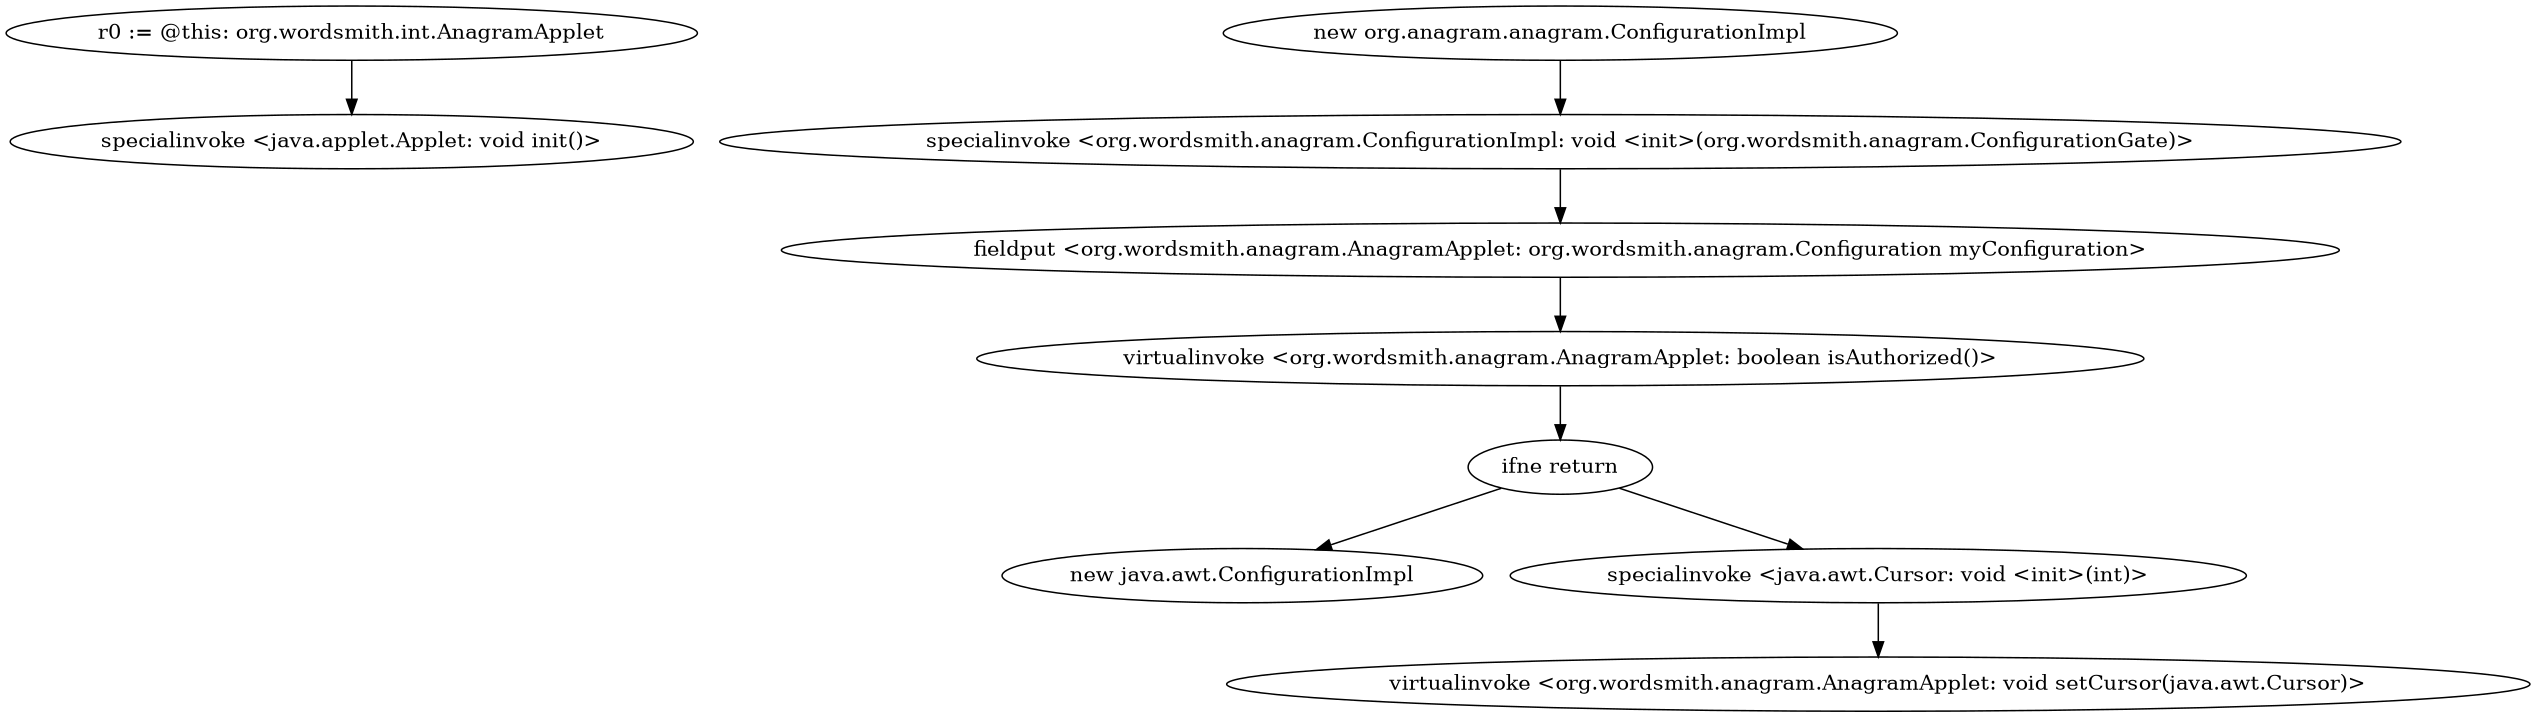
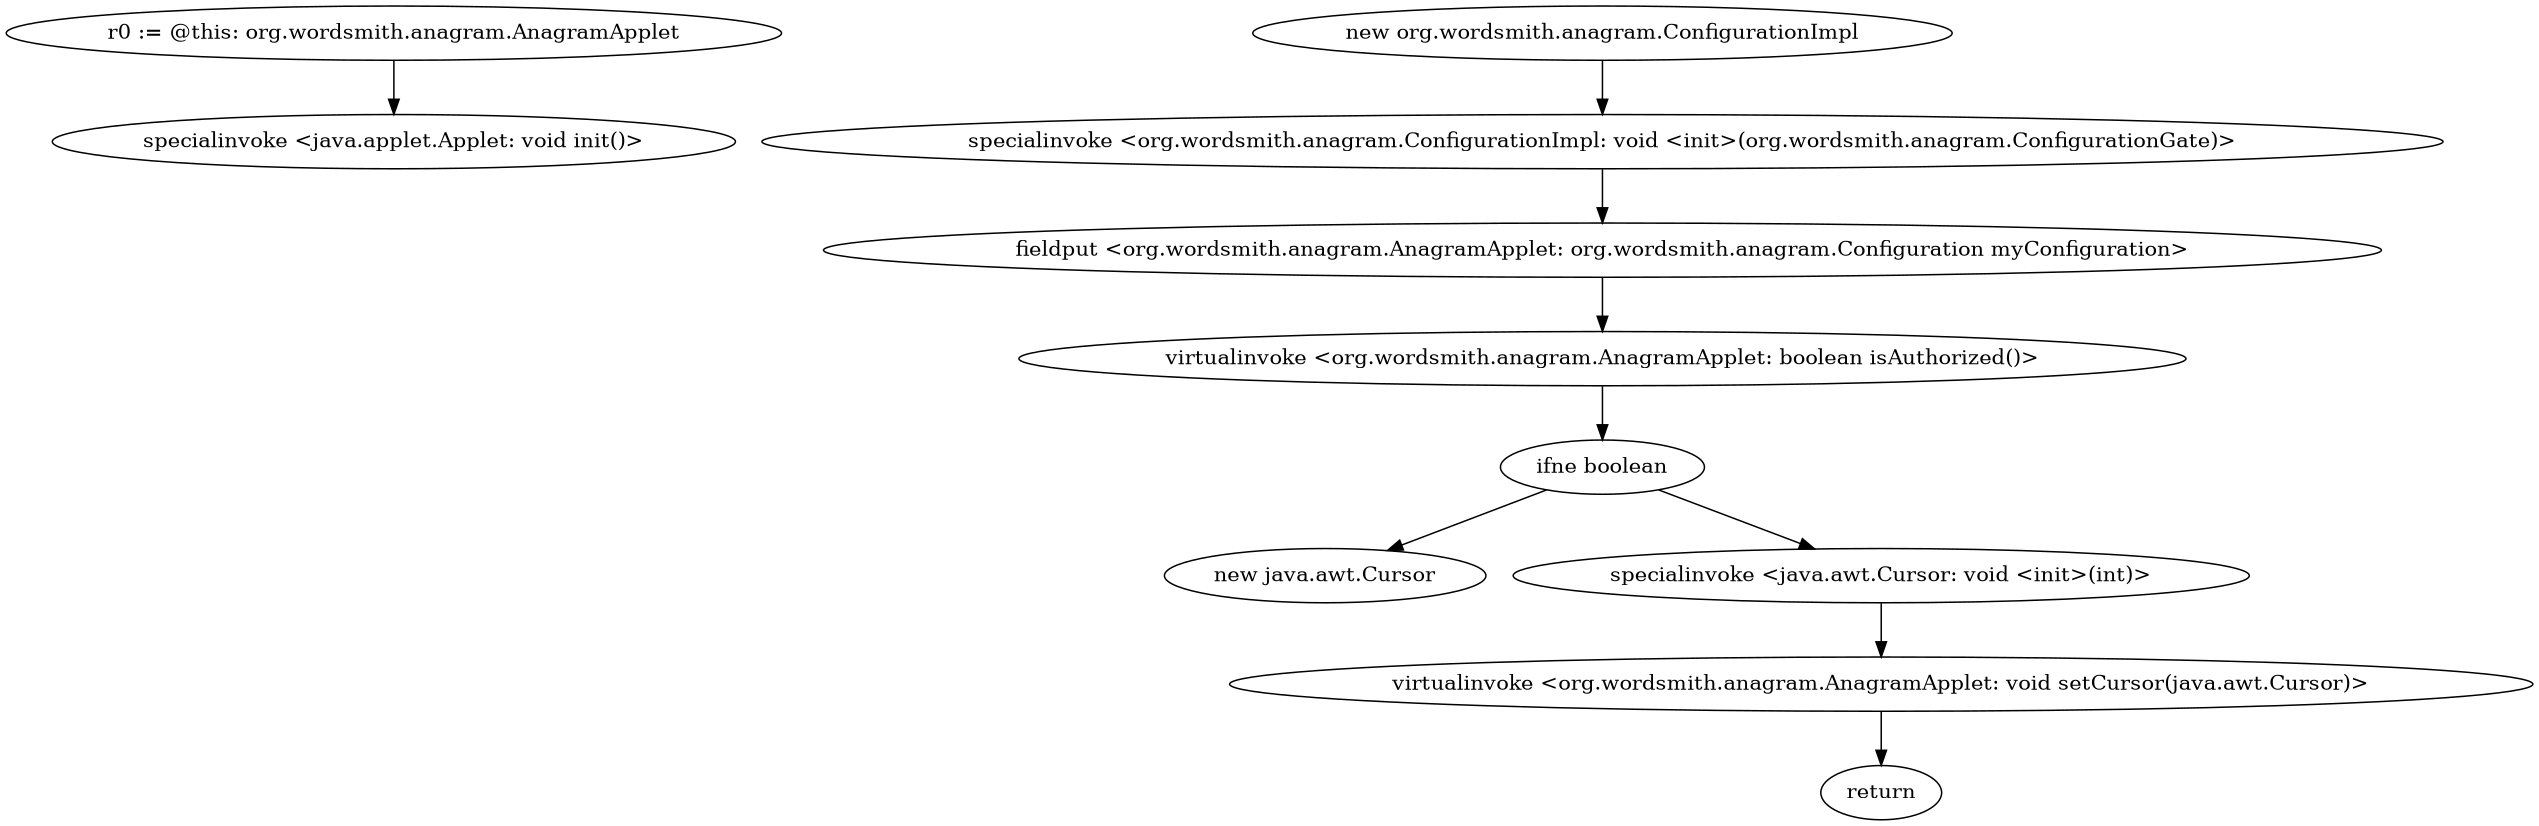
  digraph {
-   "r0 := @this: org.wordsmith.anagram.AnagramApplet" [label="r0 := @this: org.wordsmith.int.AnagramApplet"]
+   "r0 := @this: org.wordsmith.anagram.AnagramApplet"
    "specialinvoke <java.applet.Applet: void init()>"
-   "new org.wordsmith.anagram.ConfigurationImpl" [label="new org.anagram.anagram.ConfigurationImpl"]
+   "new org.wordsmith.anagram.ConfigurationImpl"
    "specialinvoke <org.wordsmith.anagram.ConfigurationImpl: void <init>(org.wordsmith.anagram.ConfigurationGate)>"
    "fieldput <org.wordsmith.anagram.AnagramApplet: org.wordsmith.anagram.Configuration myConfiguration>"
    "virtualinvoke <org.wordsmith.anagram.AnagramApplet: boolean isAuthorized()>"
-   "ifne return"
-   "new java.awt.Cursor" [label="new java.awt.ConfigurationImpl"]
+   "ifne return" [label="ifne boolean"]
+   "new java.awt.Cursor"
    "specialinvoke <java.awt.Cursor: void <init>(int)>"
    "virtualinvoke <org.wordsmith.anagram.AnagramApplet: void setCursor(java.awt.Cursor)>"
+   return
    "r0 := @this: org.wordsmith.anagram.AnagramApplet" -> "specialinvoke <java.applet.Applet: void init()>"
    "new org.wordsmith.anagram.ConfigurationImpl" -> "specialinvoke <org.wordsmith.anagram.ConfigurationImpl: void <init>(org.wordsmith.anagram.ConfigurationGate)>"
    "specialinvoke <org.wordsmith.anagram.ConfigurationImpl: void <init>(org.wordsmith.anagram.ConfigurationGate)>" -> "fieldput <org.wordsmith.anagram.AnagramApplet: org.wordsmith.anagram.Configuration myConfiguration>"
    "fieldput <org.wordsmith.anagram.AnagramApplet: org.wordsmith.anagram.Configuration myConfiguration>" -> "virtualinvoke <org.wordsmith.anagram.AnagramApplet: boolean isAuthorized()>"
    "virtualinvoke <org.wordsmith.anagram.AnagramApplet: boolean isAuthorized()>" -> "ifne return"
    "ifne return" -> "new java.awt.Cursor"
    "ifne return" -> "specialinvoke <java.awt.Cursor: void <init>(int)>"
    "specialinvoke <java.awt.Cursor: void <init>(int)>" -> "virtualinvoke <org.wordsmith.anagram.AnagramApplet: void setCursor(java.awt.Cursor)>"
+   "virtualinvoke <org.wordsmith.anagram.AnagramApplet: void setCursor(java.awt.Cursor)>" -> return
  }
